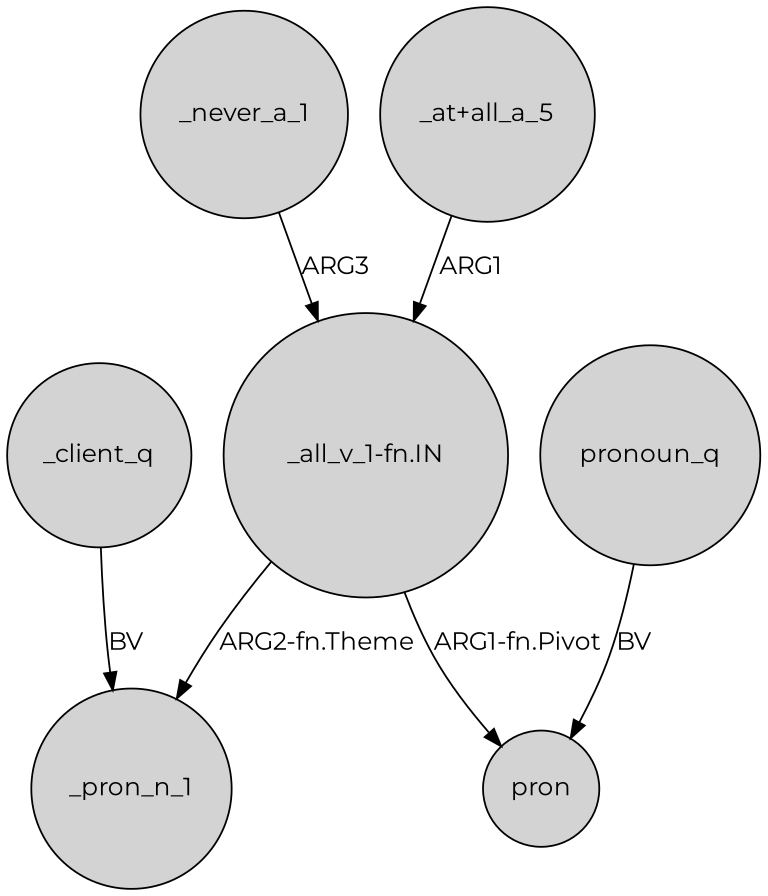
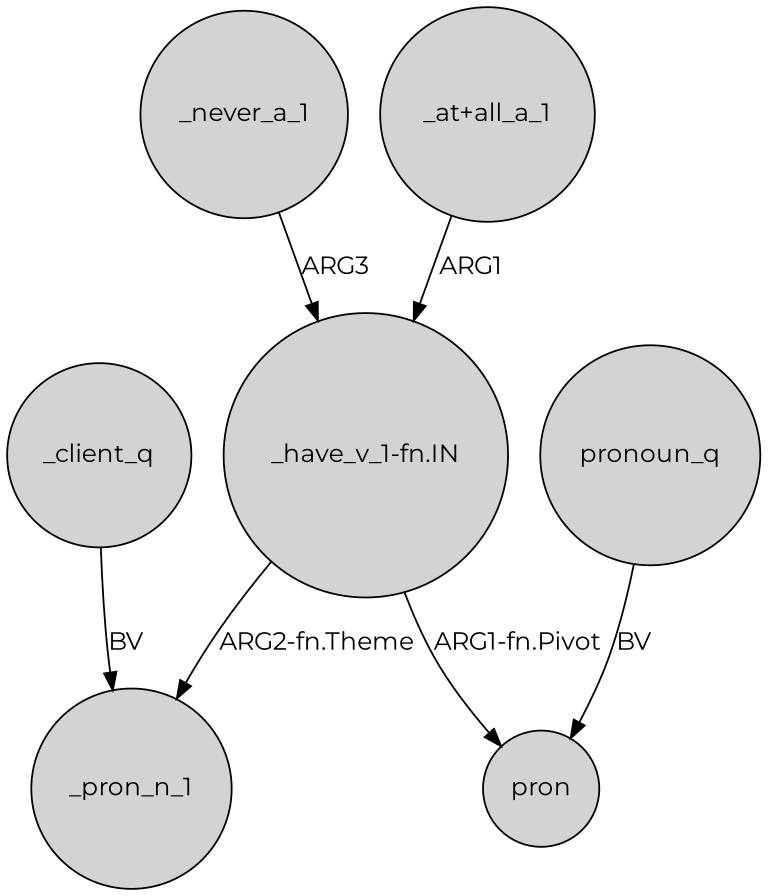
  digraph {
    fontname=Montserrat
    node [fontname=Montserrat shape=circle style=filled]
    edge [fontname=Montserrat]
    _never_a_1
-   "_have_v_1-fn.IN" [label="_all_v_1-fn.IN"]
+   "_have_v_1-fn.IN"
    n3 [label=_pron_n_1]
    pron
    n5 [label=_client_q]
-   "_at+all_a_1" [label="_at+all_a_5"]
+   "_at+all_a_1"
    pronoun_q
    _never_a_1 -> "_have_v_1-fn.IN" [label=ARG3]
    "_have_v_1-fn.IN" -> n3 [label="ARG2-fn.Theme"]
    "_have_v_1-fn.IN" -> pron [label="ARG1-fn.Pivot"]
    n5 -> n3 [label=BV]
    "_at+all_a_1" -> "_have_v_1-fn.IN" [label=ARG1]
    pronoun_q -> pron [label=BV]
  }
